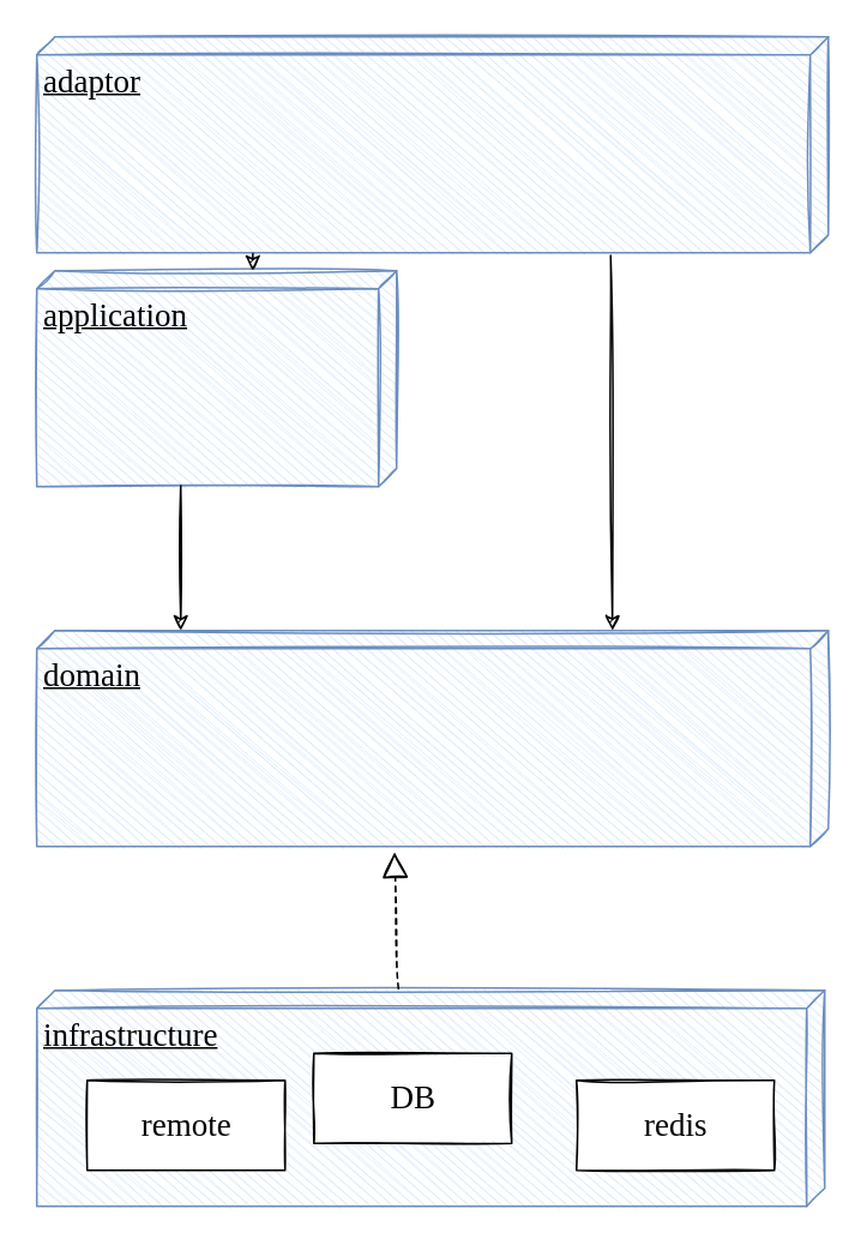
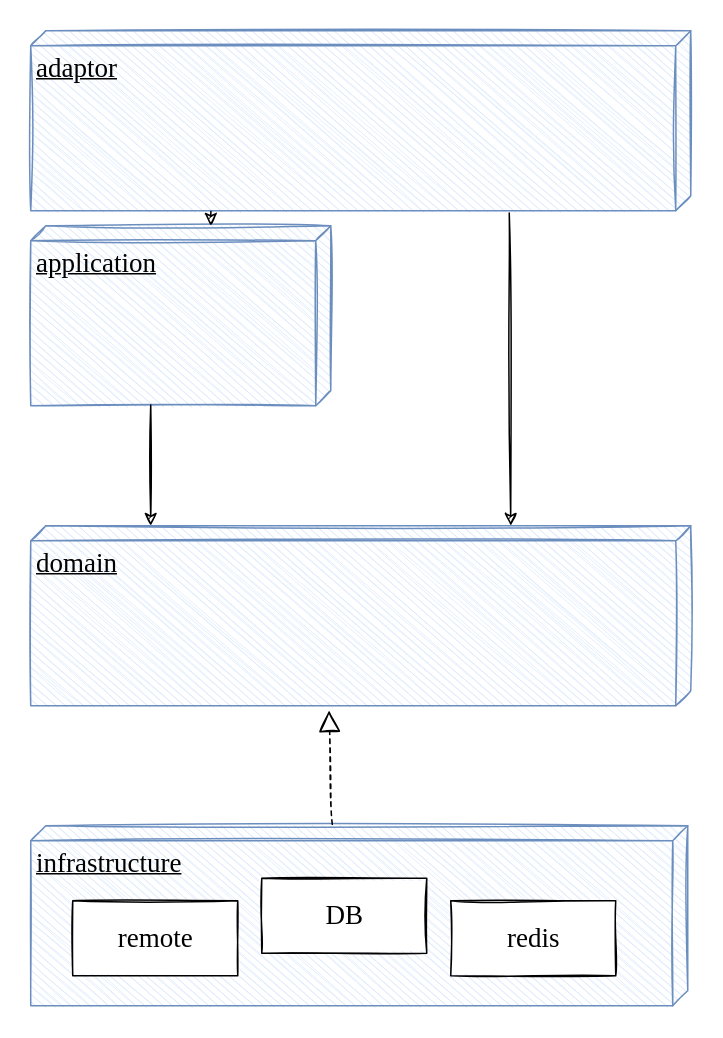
  <mxCell id="0" />
  <mxCell id="1" parent="0" />
  <mxCell id="2" style="edgeStyle=orthogonalEdgeStyle;rounded=0;orthogonalLoop=1;jettySize=auto;html=1;exitX=0.5;exitY=1;exitDx=0;exitDy=0;fontFamily=Comic Sans MS;fontSize=18;" edge="1" parent="1"><mxGeometry relative="1" as="geometry"><mxPoint x="148" y="600" as="sourcePoint" /><mxPoint x="148" y="600" as="targetPoint" /></mxGeometry></mxCell>
  <mxCell id="3" value="infrastructure" style="verticalAlign=top;align=left;spacingTop=8;spacingLeft=2;spacingRight=12;shape=cube;size=10;direction=south;fontStyle=4;html=1;sketch=1;fontFamily=Comic Sans MS;fontSize=18;fillColor=#dae8fc;strokeColor=#6c8ebf;" vertex="1" parent="1"><mxGeometry x="20" y="550" width="438" height="120" as="geometry" /></mxCell>
  <mxCell id="4" value="remote" style="html=1;sketch=1;fontFamily=Comic Sans MS;fontSize=18;" vertex="1" parent="1"><mxGeometry x="48" y="600" width="110" height="50" as="geometry" /></mxCell>
  <mxCell id="5" value="DB" style="html=1;sketch=1;fontFamily=Comic Sans MS;fontSize=18;" vertex="1" parent="1"><mxGeometry x="174" y="585" width="110" height="50" as="geometry" /></mxCell>
- <mxCell id="6" value="redis" style="html=1;sketch=1;fontFamily=Comic Sans MS;fontSize=18;" vertex="1" parent="1"><mxGeometry x="320" y="600" width="110" height="50" as="geometry" /></mxCell>
+ <mxCell id="6" value="redis" style="html=1;sketch=1;fontFamily=Comic Sans MS;fontSize=18;" vertex="1" parent="1"><mxGeometry x="300" y="600" width="110" height="50" as="geometry" /></mxCell>
  <mxCell id="7" value="domain" style="verticalAlign=top;align=left;spacingTop=8;spacingLeft=2;spacingRight=12;shape=cube;size=10;direction=south;fontStyle=4;html=1;sketch=1;fontFamily=Comic Sans MS;fontSize=18;fillColor=#dae8fc;strokeColor=#6c8ebf;" vertex="1" parent="1"><mxGeometry x="20" y="350" width="440" height="120" as="geometry" /></mxCell>
  <mxCell id="8" value="" style="endArrow=block;dashed=1;endFill=0;endSize=12;html=1;rounded=0;fontFamily=Comic Sans MS;fontSize=18;exitX=-0.008;exitY=0.541;exitDx=0;exitDy=0;exitPerimeter=0;sketch=1;entryX=1.025;entryY=0.548;entryDx=0;entryDy=0;entryPerimeter=0;" edge="1" parent="1" source="3" target="7"><mxGeometry width="160" relative="1" as="geometry"><mxPoint x="220" y="450" as="sourcePoint" /><mxPoint x="100" y="480" as="targetPoint" /></mxGeometry></mxCell>
  <mxCell id="9" value="application" style="verticalAlign=top;align=left;spacingTop=8;spacingLeft=2;spacingRight=12;shape=cube;size=10;direction=south;fontStyle=4;html=1;sketch=1;fontFamily=Comic Sans MS;fontSize=18;fillColor=#dae8fc;strokeColor=#6c8ebf;" vertex="1" parent="1"><mxGeometry x="20" y="150" width="200" height="120" as="geometry" /></mxCell>
  <mxCell id="10" value="adaptor" style="verticalAlign=top;align=left;spacingTop=8;spacingLeft=2;spacingRight=12;shape=cube;size=10;direction=south;fontStyle=4;html=1;sketch=1;fontFamily=Comic Sans MS;fontSize=18;fillColor=#dae8fc;strokeColor=#6c8ebf;" vertex="1" parent="1"><mxGeometry x="20" y="20" width="440" height="120" as="geometry" /></mxCell>
  <mxCell id="11" value="" style="endArrow=classic;html=1;rounded=0;sketch=1;fontFamily=Comic Sans MS;fontSize=18;exitX=0.996;exitY=0.6;exitDx=0;exitDy=0;exitPerimeter=0;" edge="1" parent="1" source="9"><mxGeometry width="50" height="50" relative="1" as="geometry"><mxPoint x="330" y="300" as="sourcePoint" /><mxPoint x="100" y="350" as="targetPoint" /></mxGeometry></mxCell>
  <mxCell id="12" value="" style="endArrow=classic;html=1;rounded=0;sketch=1;fontFamily=Comic Sans MS;fontSize=18;exitX=1.004;exitY=0.727;exitDx=0;exitDy=0;exitPerimeter=0;" edge="1" parent="1" source="10"><mxGeometry width="50" height="50" relative="1" as="geometry"><mxPoint x="260" y="90" as="sourcePoint" /><mxPoint x="140" y="150" as="targetPoint" /></mxGeometry></mxCell>
  <mxCell id="13" value="" style="endArrow=classic;html=1;rounded=0;sketch=1;fontFamily=Comic Sans MS;fontSize=18;exitX=1.013;exitY=0.275;exitDx=0;exitDy=0;exitPerimeter=0;" edge="1" parent="1" source="10"><mxGeometry width="50" height="50" relative="1" as="geometry"><mxPoint x="340" y="260" as="sourcePoint" /><mxPoint x="340" y="350" as="targetPoint" /></mxGeometry></mxCell>
